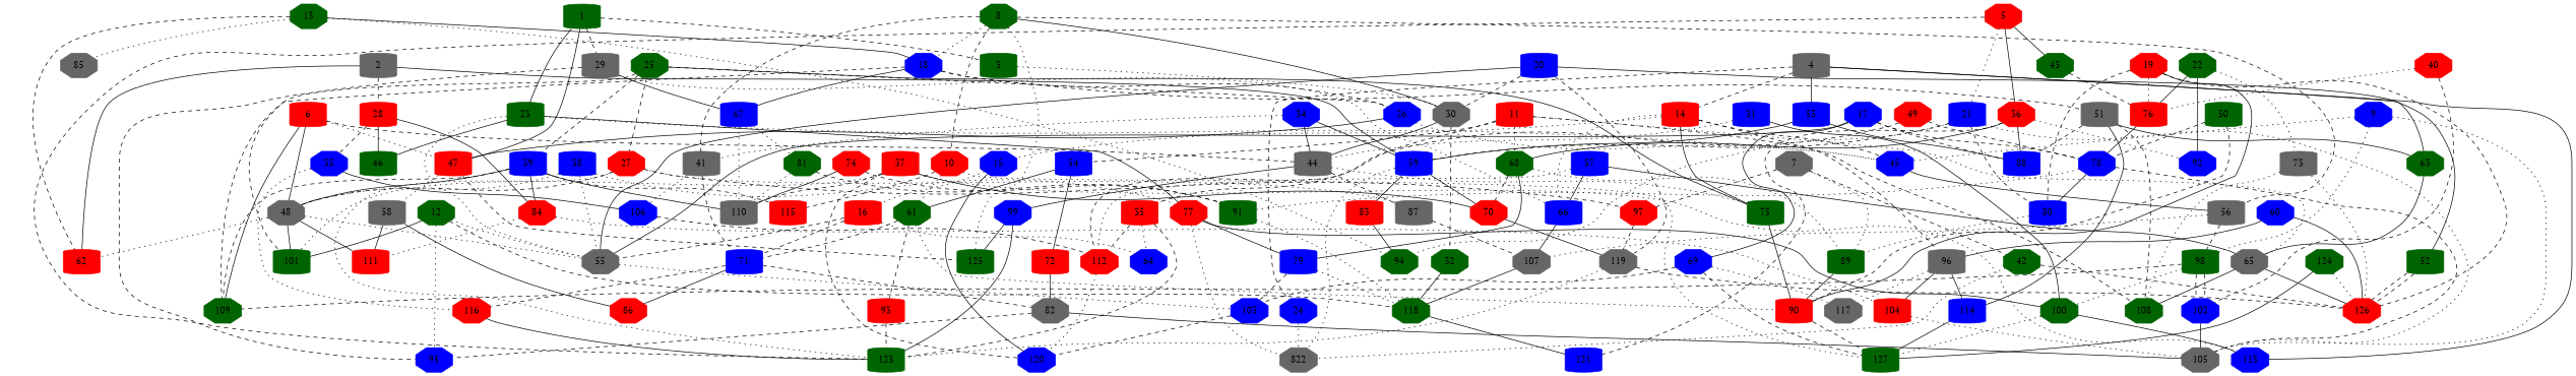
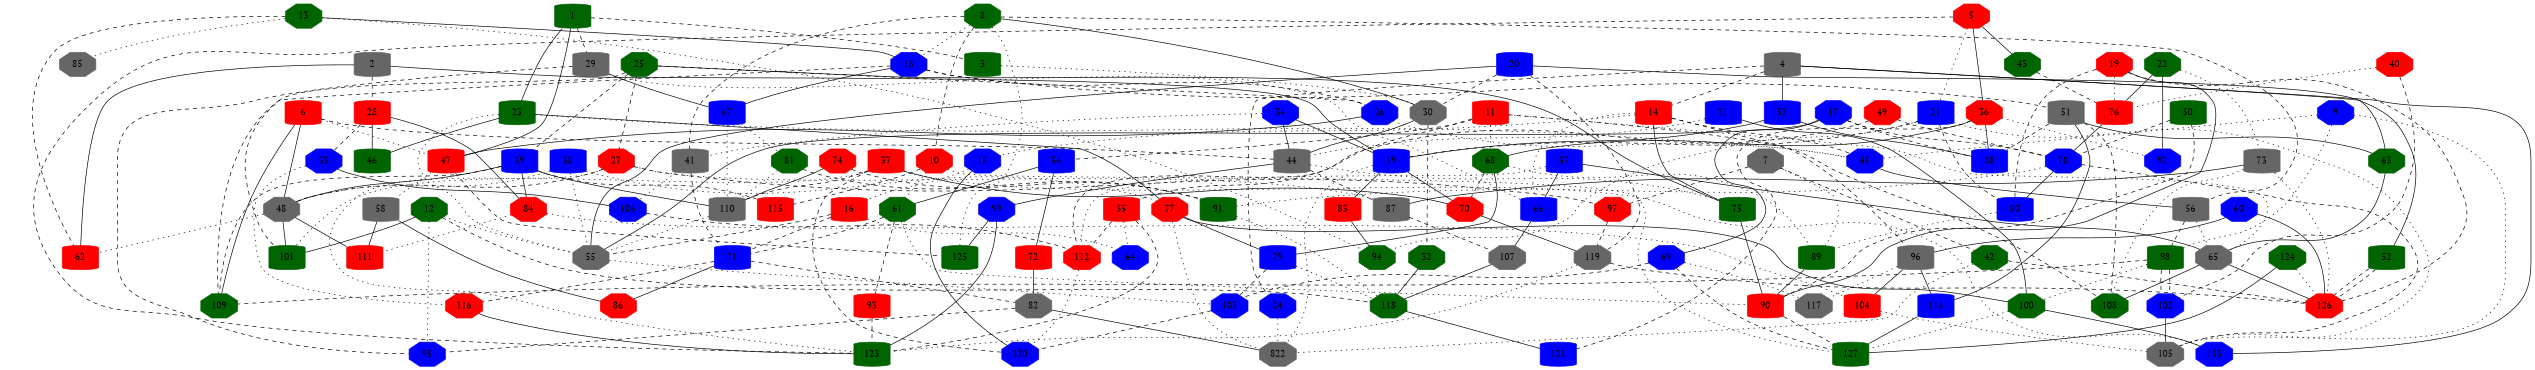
  graph {
    fontname="PT Serif"
    node [color=blue fontname="PT Serif" shape=octagon style=filled]
    edge [fontname="PT Serif" style=solid]
    1 [color=darkgreen shape=cylinder]
    3 [color=darkgreen shape=cylinder]
    23 [color=darkgreen shape=cylinder]
    29 [color=gray40 shape=cylinder]
    47 [color=red shape=cylinder]
    30 [color=gray40]
    45
    55 [color=gray40]
    46 [color=darkgreen shape=cylinder]
    77 [color=red]
    95
    66 [shape=cylinder]
    67 [shape=cylinder]
    125 [color=darkgreen shape=cylinder]
    58 [color=gray40 shape=cylinder]
    2 [color=gray40 shape=cylinder]
    28 [color=red shape=cylinder]
    59 [shape=cylinder]
    62 [color=red shape=cylinder]
    33
    84 [color=red]
    n22 [color=gray40 label=822]
    70 [color=red]
    83 [color=red shape=cylinder]
    85 [color=gray40]
    44 [color=gray40 shape=cylinder]
    32 [color=darkgreen]
    4 [color=gray40 shape=cylinder]
    14 [color=red shape=cylinder]
    24
    53 [shape=cylinder]
    63 [color=darkgreen]
    113
    15
    75 [color=darkgreen shape=cylinder]
    96 [color=gray40 shape=cylinder]
    87 [color=gray40 shape=cylinder]
    99
    88 [shape=cylinder]
    65 [color=gray40]
    5 [color=red]
    21 [shape=cylinder]
    36 [color=red]
    43 [color=darkgreen]
    123 [color=darkgreen shape=cylinder]
    105 [color=gray40]
    94 [color=darkgreen]
    80 [shape=cylinder]
    68 [color=darkgreen]
    92
    121 [shape=cylinder]
    76 [color=red shape=cylinder]
    6 [color=red shape=cylinder]
    48 [color=gray40]
    109 [color=darkgreen]
    101 [color=darkgreen shape=cylinder]
    111 [color=red shape=cylinder]
    7 [color=gray40]
    42 [color=darkgreen]
    89 [color=darkgreen shape=cylinder]
    97 [color=red]
    126 [color=red]
    90 [color=red shape=cylinder]
    119 [color=gray40]
    8 [color=darkgreen]
    10 [color=red]
    18
    41 [color=gray40 shape=cylinder]
    56 [color=gray40 shape=cylinder]
    61 [color=darkgreen]
    115 [color=red shape=cylinder]
    127 [color=darkgreen shape=cylinder]
    26
    51 [color=gray40 shape=cylinder]
    71 [shape=cylinder]
    106
    98 [color=darkgreen shape=cylinder]
    9
    100 [color=darkgreen]
    102
    93 [color=red shape=cylinder]
    11 [color=red shape=cylinder]
    35 [color=red shape=cylinder]
    54 [shape=cylinder]
    108 [color=darkgreen]
    64
    112 [color=red]
    72 [color=red shape=cylinder]
    79 [shape=cylinder]
    12 [color=darkgreen]
    118 [color=darkgreen]
    103
    13 [color=darkgreen]
    16 [color=red shape=cylinder]
    120
    107 [color=gray40]
    114 [shape=cylinder]
    117 [color=gray40]
    104 [color=red shape=cylinder]
    116 [color=red]
    86 [color=red]
    82 [color=gray40]
    17
    69
    78
    91 [color=darkgreen shape=cylinder]
    110 [color=gray40 shape=cylinder]
    81 [color=darkgreen]
    19 [color=red]
    20 [shape=cylinder]
    52 [color=darkgreen shape=cylinder]
    22 [color=darkgreen]
    73 [color=gray40 shape=cylinder]
    25 [color=darkgreen]
    27 [color=red]
    39 [shape=cylinder]
    31 [shape=cylinder]
    34
    37 [color=red shape=cylinder]
    38 [shape=cylinder]
    40 [color=red]
    49 [color=red]
    50 [color=darkgreen shape=cylinder]
    57 [shape=cylinder]
    60
    74 [color=red]
    124 [color=darkgreen]
    1 -- 3 [style=dashed]
    1 -- 23
    1 -- 29 [style=dashed]
    1 -- 47
    3 -- 30 [style=dotted]
    23 -- 45 [style=dotted]
    23 -- 55 [style=dotted]
    23 -- 46
    23 -- 77
    29 -- 95 [style=dashed]
    29 -- 66 [style=dotted]
    29 -- 67
    47 -- 125 [style=dashed]
    47 -- 58 [style=dotted]
    30 -- 44
    30 -- 32 [style=dashed]
    45 -- 56
    55 -- 103 [style=dotted]
    77 -- n22 [style=dotted]
    77 -- 100
    77 -- 79
    66 -- 107
    67 -- 110 [style=dotted]
    67 -- 81 [style=dotted]
    58 -- 111
    58 -- 86
    2 -- 28 [style=dashed]
    2 -- 59
    2 -- 62
    28 -- 46
    28 -- 33 [style=dashed]
    28 -- 84
    59 -- n22 [style=dotted]
    59 -- 70
    59 -- 83
    33 -- 106
    33 -- 116 [style=dotted]
    84 -- 111 [style=dotted]
    84 -- 104 [style=dotted]
    70 -- 119
    83 -- 94
    44 -- 75 [style=dotted]
    44 -- 87 [style=dashed]
    44 -- 99
    32 -- 118
    4 -- 14 [style=dashed]
    4 -- 24 [style=dashed]
    4 -- 53
    4 -- 63
    4 -- 113
    14 -- 45 [style=dashed]
    14 -- 66 [style=dotted]
    14 -- 15 [style=dotted]
    14 -- 75
    14 -- 96 [style=dashed]
    24 -- n22 [style=dotted]
    53 -- 59
    53 -- 88
    63 -- 65
    15 -- 16 [style=dotted]
    15 -- 120
    75 -- 90
    96 -- 114
    96 -- 117 [style=dotted]
    96 -- 104
    87 -- 107 [style=dashed]
    99 -- 125
    99 -- 123
    65 -- 126
    65 -- 108
    5 -- 21 [style=dotted]
    5 -- 36
    5 -- 43
    5 -- 123 [style=dashed]
    21 -- 59 [style=dashed]
    21 -- 105 [style=dotted]
    21 -- 94 [style=dotted]
    21 -- 80 [style=dashed]
    36 -- 88
    36 -- 68
    36 -- 92 [style=dotted]
    36 -- 121 [style=dashed]
    43 -- 76 [style=dashed]
    80 -- 89 [style=dotted]
    68 -- 70 [style=dashed]
    68 -- 89 [style=dotted]
    68 -- 79
    76 -- 78
    6 -- 47 [style=dotted]
    6 -- 44 [style=dashed]
    6 -- 48
    6 -- 109
-   48 -- 55 [style=dotted]
+   110 -- 55 [style=dotted]
    48 -- 62 [style=dotted]
    48 -- 101
    48 -- 111
    7 -- 42 [style=dashed]
    7 -- 89 [style=dotted]
    7 -- 97 [style=dashed]
    42 -- n22 [style=dotted]
    42 -- 126 [style=dashed]
    89 -- 90
    97 -- 119 [style=dashed]
    90 -- 127 [style=dashed]
    119 -- 123 [style=dotted]
    119 -- 126 [style=dashed]
    8 -- 30
    8 -- 125 [style=dotted]
    8 -- 10 [style=dashed]
    8 -- 18 [style=dotted]
    8 -- 41 [style=dashed]
    8 -- 56 [style=dashed]
    10 -- 61 [style=dotted]
    10 -- 115 [style=dashed]
    10 -- 127 [style=dotted]
    18 -- 67
    18 -- 109 [style=dashed]
    18 -- 26 [style=dashed]
    18 -- 51 [style=dashed]
    41 -- 71 [style=dashed]
    41 -- 106 [style=dotted]
-   56 -- 107 [style=dotted]
+   56 -- 65 [style=dotted]
    56 -- 98 [style=dashed]
    61 -- 90 [style=dotted]
    61 -- 71 [style=dashed]
    61 -- 93 [style=dashed]
    26 -- 47
    26 -- 45 [style=dotted]
    51 -- 63
    51 -- 88 [style=dashed]
    51 -- 108 [style=dashed]
    51 -- 114
    71 -- 116 [style=dashed]
    71 -- 86
    71 -- 82 [style=dashed]
    106 -- 112 [style=dashed]
    98 -- 109 [style=dashed]
    98 -- 100 [style=dotted]
    98 -- 102 [style=dashed]
    98 -- 102 [style=dashed]
    9 -- 45 [style=dotted]
    9 -- 105 [style=dotted]
    9 -- 98 [style=dotted]
    100 -- 113
    100 -- 127 [style=dotted]
    102 -- 105
    93 -- 123 [style=dashed]
    11 -- 65 [style=dotted]
    11 -- 68 [style=dotted]
    11 -- 35 [style=dashed]
    11 -- 54 [style=dashed]
    11 -- 108 [style=dashed]
    35 -- 123 [style=dashed]
    35 -- 64 [style=dotted]
    35 -- 112 [style=dashed]
    54 -- 61
    54 -- 72
    112 -- 120 [style=dotted]
    72 -- 82
    79 -- 118 [style=dotted]
    79 -- 103 [style=dashed]
    12 -- 55 [style=dotted]
    12 -- 95 [style=dotted]
    12 -- 101
    12 -- 118 [style=dashed]
    118 -- 121
    103 -- 120 [style=dashed]
    13 -- 62 [style=dashed]
    13 -- 85 [style=dotted]
    13 -- 94 [style=dotted]
    13 -- 18
    16 -- 55 [style=dashed]
    16 -- 71 [style=dashed]
    16 -- 64 [style=dotted]
    107 -- 118
    114 -- 127
    104 -- 105 [style=dotted]
    116 -- 123
    82 -- 95 [style=dashed]
-   82 -- 105
+   82 -- n22
    17 -- 55
    17 -- 88 [style=dashed]
    17 -- 69
    17 -- 78 [style=dashed]
    69 -- 127 [style=dashed]
    69 -- 103 [style=dashed]
    69 -- 117 [style=dotted]
    78 -- 105 [style=dashed]
    78 -- 80
    78 -- 91 [style=dotted]
    91 -- 118 [style=dotted]
    81 -- 91 [style=dashed]
    81 -- 110 [style=dotted]
    19 -- 80 [style=dashed]
    19 -- 76 [style=dotted]
    19 -- 126 [style=dashed]
    19 -- 90
    20 -- 30 [style=dashed]
    20 -- 55
    20 -- 119 [style=dashed]
    20 -- 52
    52 -- 126 [style=dashed]
    52 -- 126 [style=dashed]
    22 -- 92
    22 -- 76
    22 -- 73 [style=dotted]
+   73 -- 87
    73 -- 126 [style=dotted]
    73 -- 108 [style=dotted]
    25 -- 75
    25 -- 101 [style=dashed]
    25 -- 26 [style=dashed]
    25 -- 27 [style=dashed]
    25 -- 39 [style=dashed]
    27 -- 87 [style=dotted]
    27 -- 123 [style=dotted]
    27 -- 48 [style=dashed]
    27 -- 97 [style=dashed]
    39 -- 84
    39 -- 48
    39 -- 109 [style=dashed]
    39 -- 115 [style=dashed]
    39 -- 110
    31 -- 44 [style=dotted]
    31 -- 100
    34 -- 59
    34 -- 44
    34 -- 41 [style=dotted]
    37 -- 70
    37 -- 113 [style=dotted]
    37 -- 101 [style=dotted]
    37 -- 120 [style=dashed]
    37 -- 110 [style=dashed]
    38 -- 55 [style=dotted]
    38 -- 77 [style=dotted]
    38 -- 48 [style=dotted]
    40 -- 76 [style=dotted]
    40 -- 102 [style=dashed]
    49 -- 112 [style=dashed]
    49 -- 78 [style=dashed]
    50 -- 90 [style=dashed]
    50 -- 78 [style=dashed]
    57 -- 66
    57 -- 65
    57 -- 112 [style=dotted]
    60 -- 96
    60 -- 126
    74 -- 91 [style=dashed]
    74 -- 110
    124 -- 126 [style=dotted]
    124 -- 127
  }
